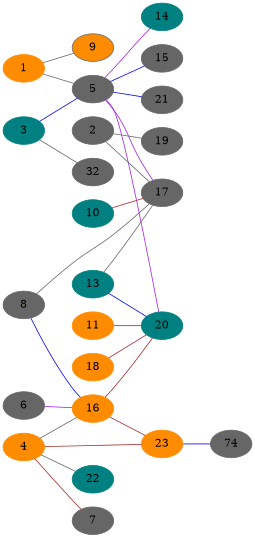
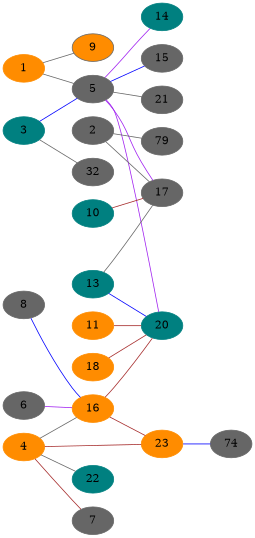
  graph {
    rankdir=LR
    node [color=gray40 style=filled]
    edge [color=gray40 weight=1.0]
    1 [color=darkorange]
    5
    9 [fillcolor=darkorange]
    17
    14 [color=teal]
    15
    20 [color=teal]
    21
    2
-   19
+   19 [label=79]
    3 [color=teal]
    n12 [label=32]
    4 [color=darkorange]
    7
    16 [color=darkorange]
    22 [color=teal]
    23 [color=darkorange]
    6
    n19 [label=74]
    8
    10 [color=teal]
    11 [color=darkorange]
    13 [color=teal]
    18 [color=darkorange]
    1 -- 5
    1 -- 9
    5 -- 17 [color=purple weight=2.0]
    5 -- 14 [color=purple]
    5 -- 15 [color=blue]
    5 -- 20 [color=purple]
-   5 -- 21 [color=blue]
+   5 -- 21
    2 -- 17
    2 -- 19
    3 -- 5 [color=blue]
    3 -- n12
    4 -- 7 [color=brown]
    4 -- 16
    4 -- 22
    4 -- 23 [color=brown weight=2.0]
    16 -- 20 [color=brown]
    16 -- 23 [color=brown]
    23 -- n19 [color=blue]
    6 -- 16 [color=purple]
-   8 -- 17
    8 -- 16 [color=blue]
    10 -- 17 [color=brown]
    11 -- 20 [color=brown]
    13 -- 17
    13 -- 20 [color=blue]
    18 -- 20 [color=brown]
  }
